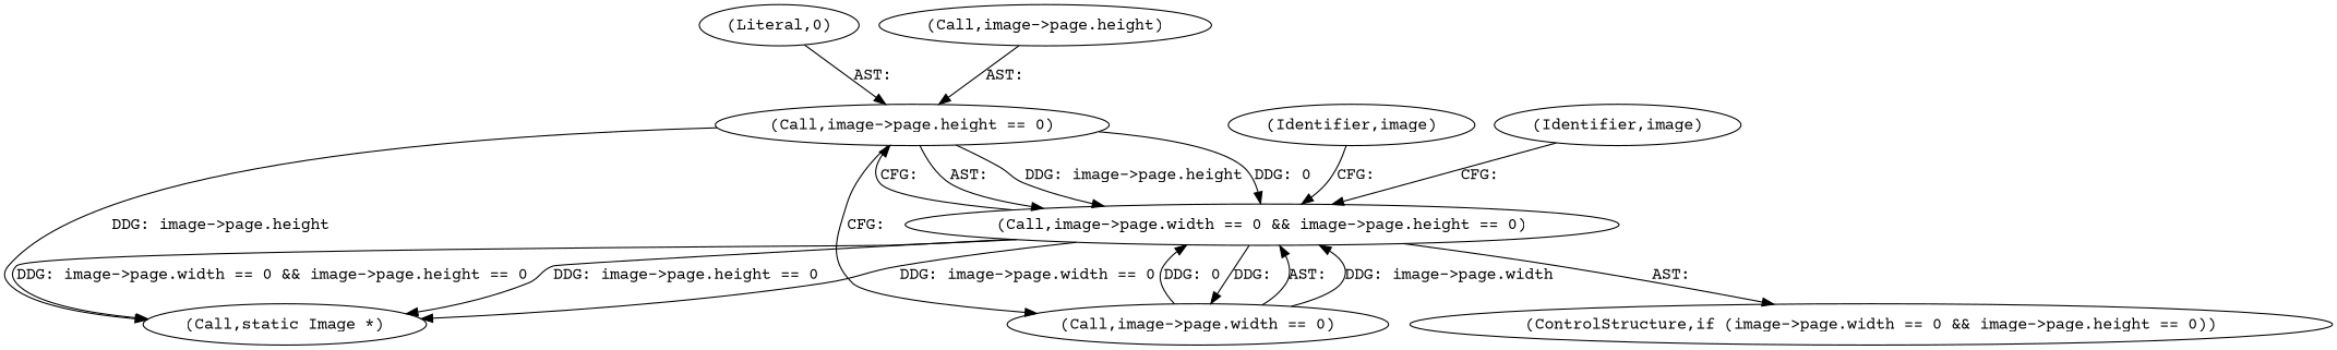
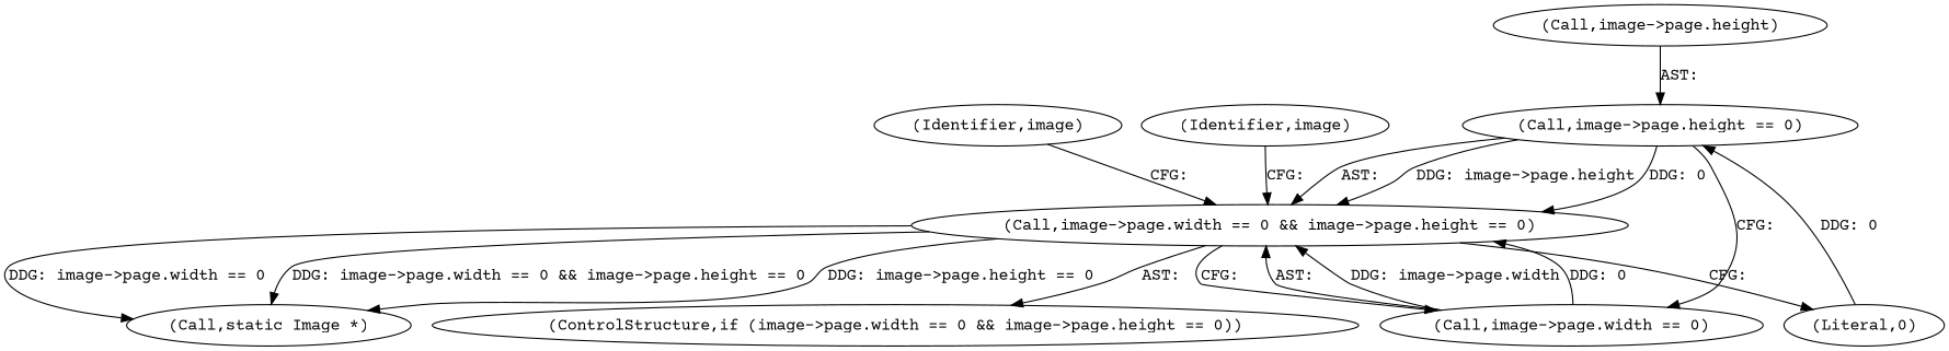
  digraph {
    fontname="Courier Prime"
    node [fontname="Courier Prime"]
    edge [fontname="Courier Prime"]
    n1 [label="(Call,image->page.height == 0)"]
    n2 [label="(Call,image->page.width == 0 && image->page.height == 0)"]
    n3 [label="(Call,static Image *)"]
    n4 [label="(Call,image->page.width == 0)"]
    n5 [label="(ControlStructure,if (image->page.width == 0 && image->page.height == 0))"]
    n6 [label="(Literal,0)"]
    n7 [label="(Identifier,image)"]
    n8 [label="(Identifier,image)"]
    n9 [label="(Call,image->page.height)"]
    n1 -> n2 [label="AST: "]
    n1 -> n2 [label="DDG: image->page.height"]
    n1 -> n2 [label="DDG: 0"]
-   n1 -> n3 [label="DDG: image->page.height"]
    n1 -> n4 [label="CFG: "]
-   n2 -> n1 [label="CFG: "]
+   n2 -> n6 [label="CFG: "]
    n2 -> n3 [label="DDG: image->page.width == 0"]
    n2 -> n3 [label="DDG: image->page.width == 0 && image->page.height == 0"]
    n2 -> n3 [label="DDG: image->page.height == 0"]
-   n2 -> n4 [label="DDG: "]
+   n2 -> n4 [label="CFG: "]
    n2 -> n5 [label="AST: "]
    n4 -> n2 [label="AST: "]
    n4 -> n2 [label="DDG: image->page.width"]
    n4 -> n2 [label="DDG: 0"]
-   n6 -> n1 [label="AST: "]
+   n6 -> n1 [label="DDG: 0"]
    n7 -> n2 [label="CFG: "]
    n8 -> n2 [label="CFG: "]
    n9 -> n1 [label="AST: "]
  }
